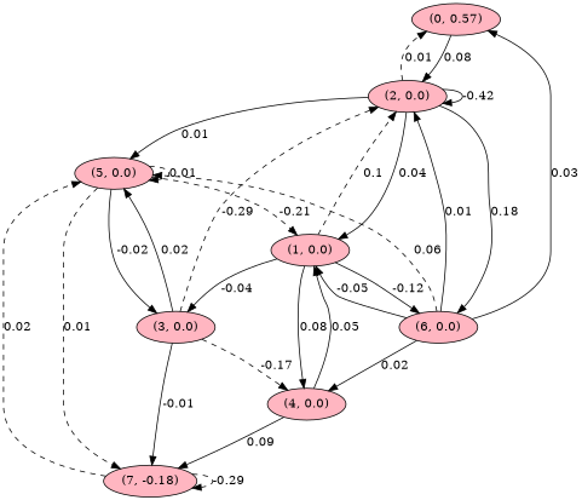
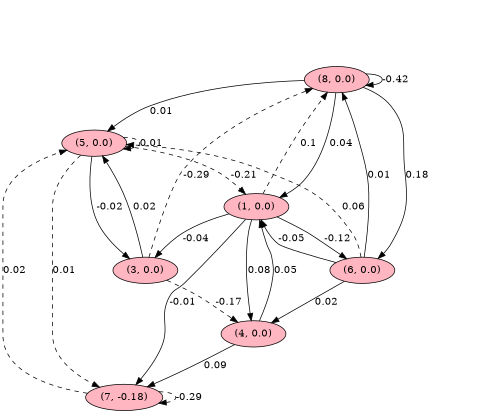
  digraph {
    node [fillcolor=lightpink style=filled]
    edge [style=solid]
-   n1 [label="(0, 0.57)"]
-   n2 [label="(2, 0.0)"]
+   n2 [label="(8, 0.0)"]
    n3 [label="(1, 0.0)"]
    n4 [label="(6, 0.0)"]
    n5 [label="(5, 0.0)"]
    n6 [label="(3, 0.0)"]
    n7 [label="(4, 0.0)"]
    n8 [label="(7, -0.18)"]
-   n1 -> n2 [label=0.08]
-   n2 -> n1 [label=0.01 style=dashed]
    n2 -> n2 [label=-0.42]
    n2 -> n3 [label=0.04]
    n2 -> n4 [label=0.18]
    n2 -> n5 [label=0.01]
    n3 -> n2 [label=0.1 style=dashed]
    n3 -> n4 [label=-0.12]
    n3 -> n6 [label=-0.04]
    n3 -> n7 [label=0.08]
-   n6 -> n8 [label=-0.01]
-   n4 -> n1 [label=0.03]
+   n3 -> n8 [label=-0.01]
    n4 -> n2 [label=0.01]
    n4 -> n3 [label=-0.05]
    n4 -> n5 [label=0.06 style=dashed]
    n4 -> n7 [label=0.02]
    n5 -> n3 [label=-0.21 style=dashed]
    n5 -> n5 [label=0.01 style=dashed]
    n5 -> n6 [label=-0.02]
    n5 -> n8 [label=0.01 style=dashed]
    n6 -> n2 [label=-0.29 style=dashed]
    n6 -> n5 [label=0.02]
    n6 -> n7 [label=-0.17 style=dashed]
    n7 -> n3 [label=0.05]
    n7 -> n8 [label=0.09]
    n8 -> n5 [label=0.02 style=dashed]
    n8 -> n8 [label=-0.29 style=dashed]
  }
